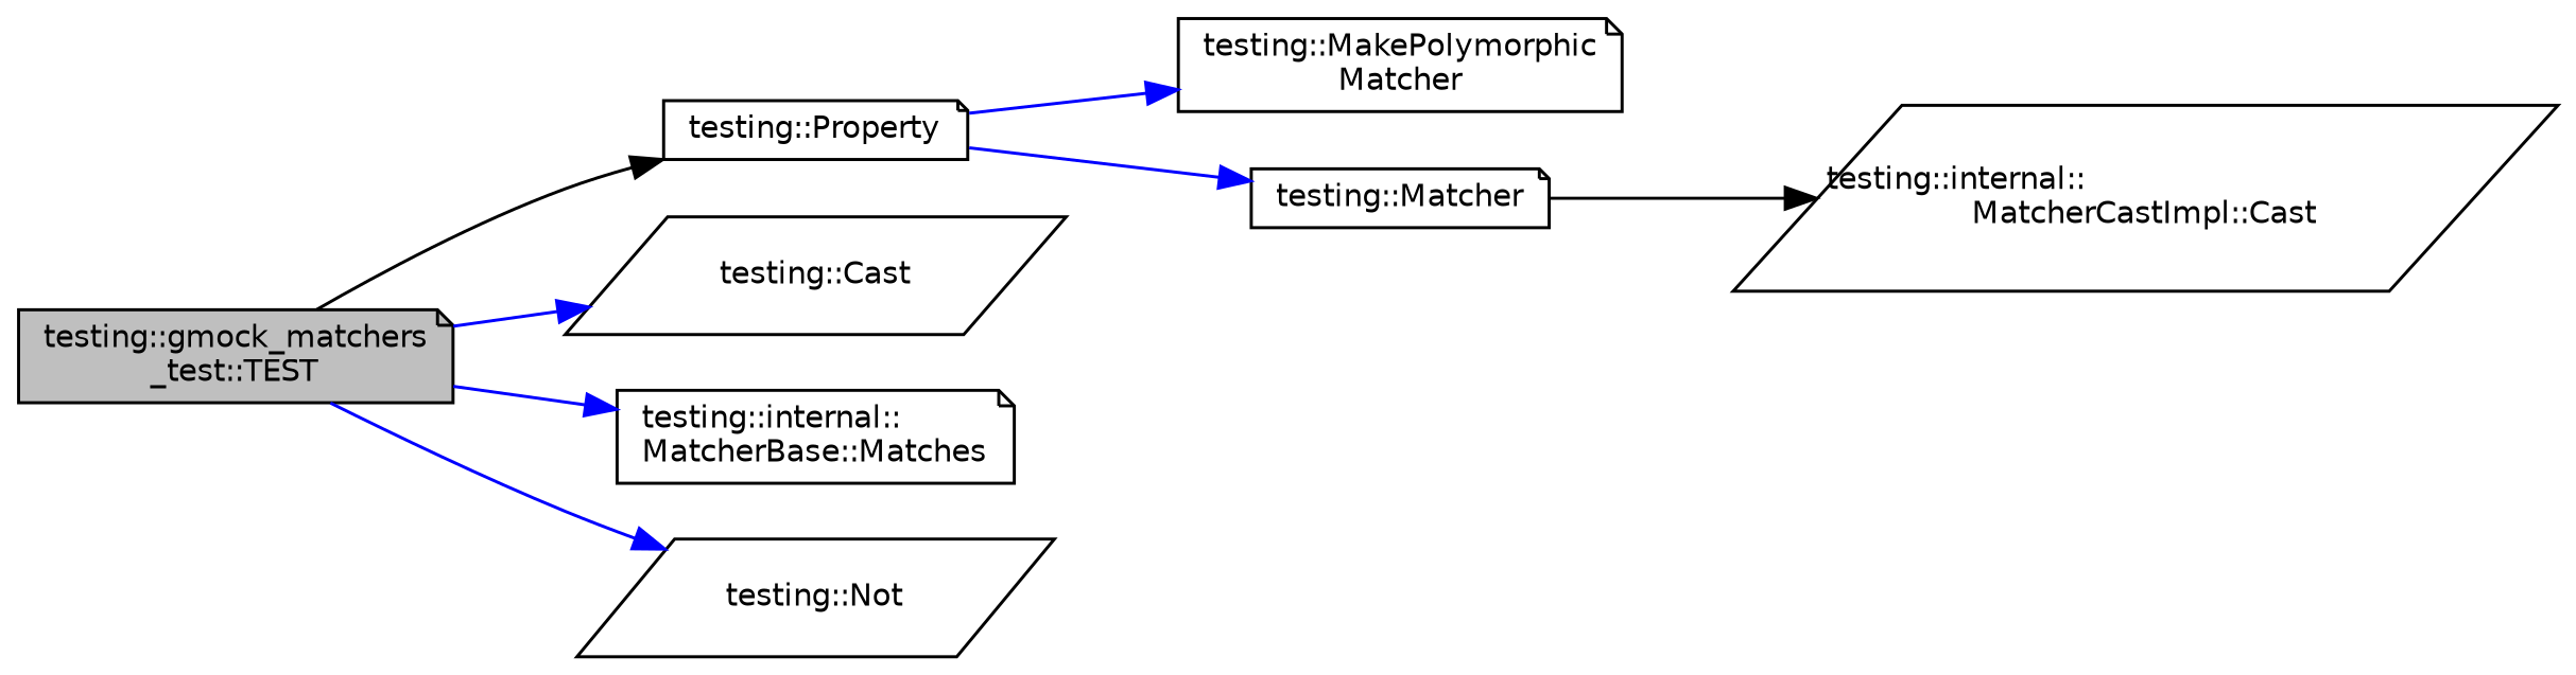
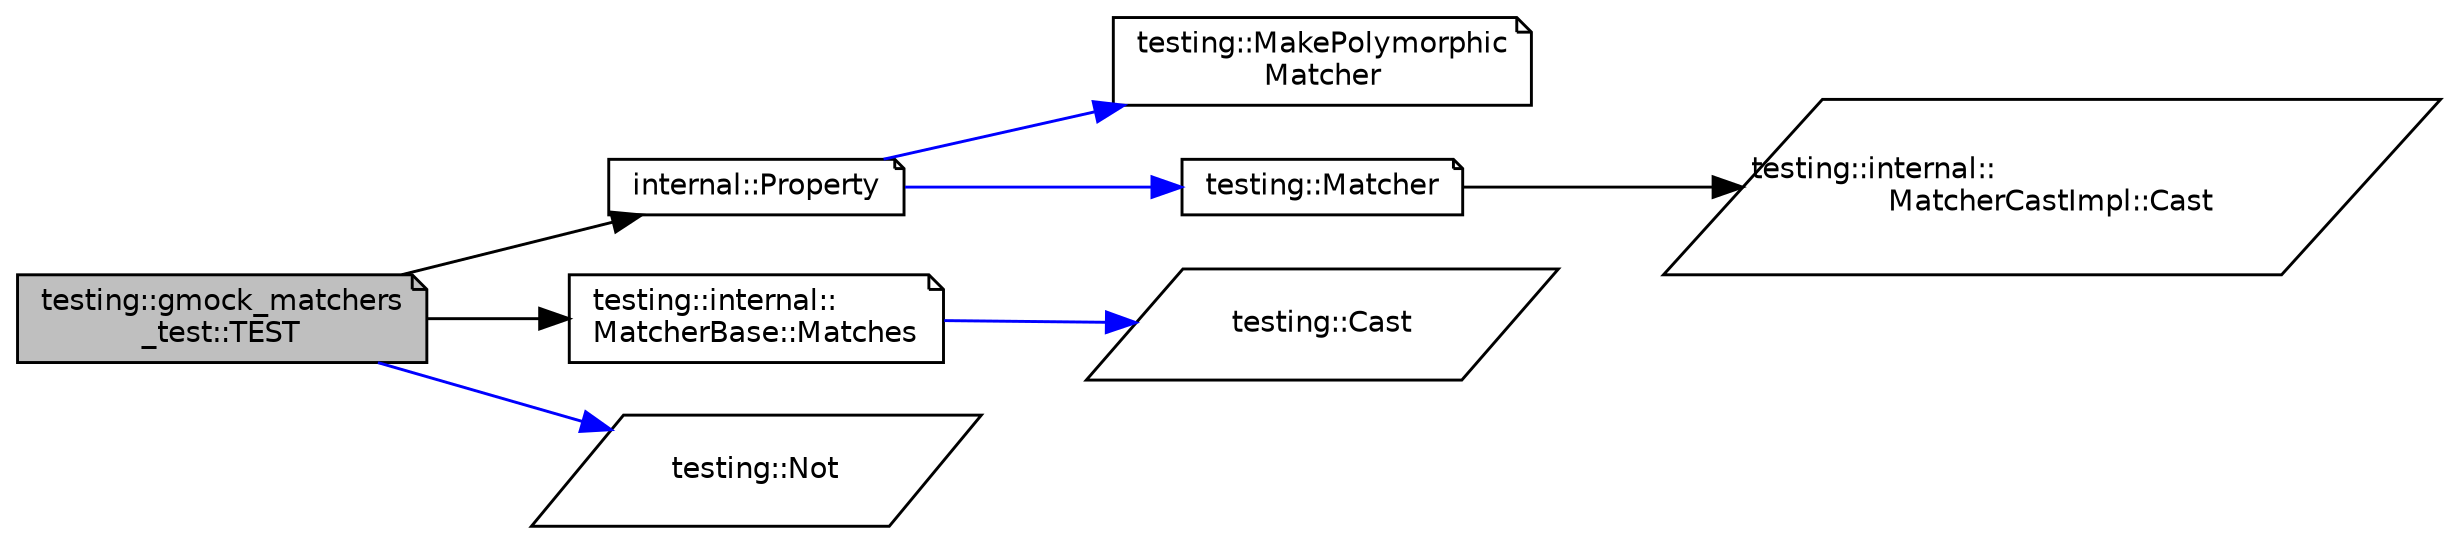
  digraph {
    rankdir=LR
    node [color=black fillcolor=white fontname=Helvetica fontsize=10 shape=note style=filled]
    edge [color=blue fontname=Helvetica fontsize=10 labelfontname=Helvetica labelfontsize=10 style=solid]
    n1 [fillcolor=grey75 fontcolor=black height=0.2 label="testing::gmock_matchers\l_test::TEST" width=0.4]
-   n2 [height=0.2 label="testing::Property" width=0.4]
+   n2 [height=0.2 label="internal::Property" width=0.4]
    n3 [height=0.2 label="testing::Cast" shape=parallelogram width=0.4]
    n4 [height=0.2 label="testing::internal::\lMatcherBase::Matches" width=0.4]
    n5 [height=0.2 label="testing::Not" shape=parallelogram width=0.4]
    n6 [height=0.2 label="testing::MakePolymorphic\lMatcher" width=0.4]
    n7 [height=0.2 label="testing::Matcher" width=0.4]
    n8 [height=0.2 label="testing::internal::\lMatcherCastImpl::Cast" shape=parallelogram width=0.4]
    n1 -> n2 [color=black]
-   n1 -> n3
-   n1 -> n4
+   n4 -> n3
+   n1 -> n4 [color=black]
    n1 -> n5
    n2 -> n6
    n2 -> n7
    n7 -> n8 [color=black]
  }
